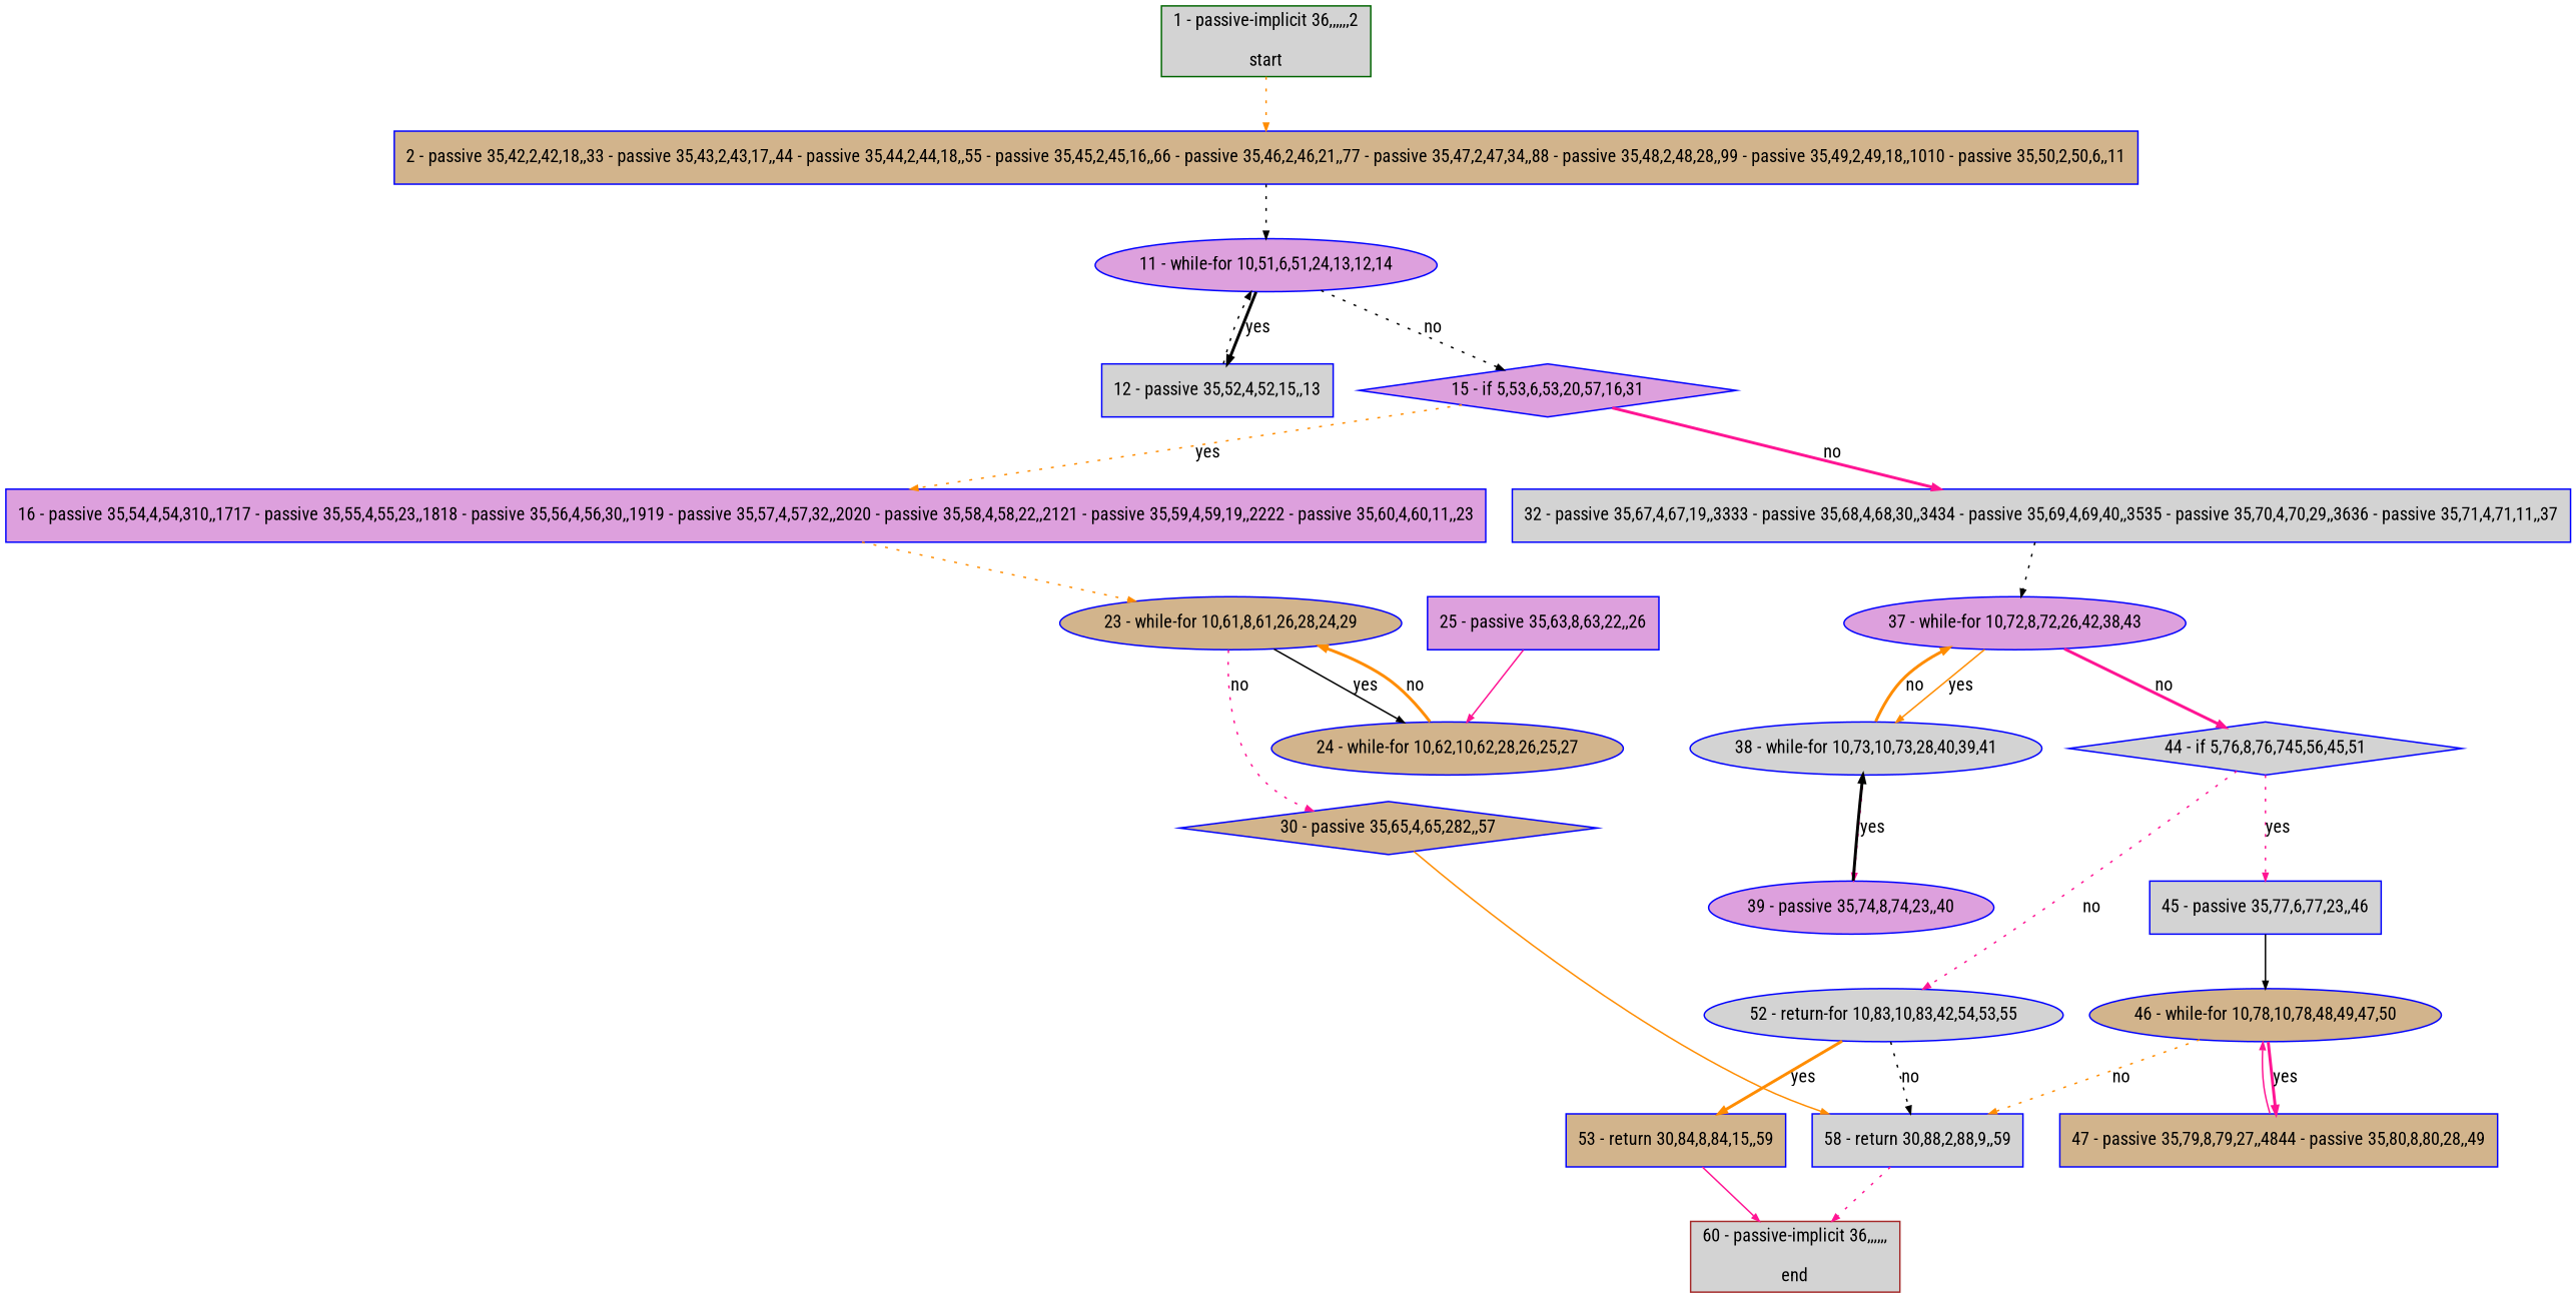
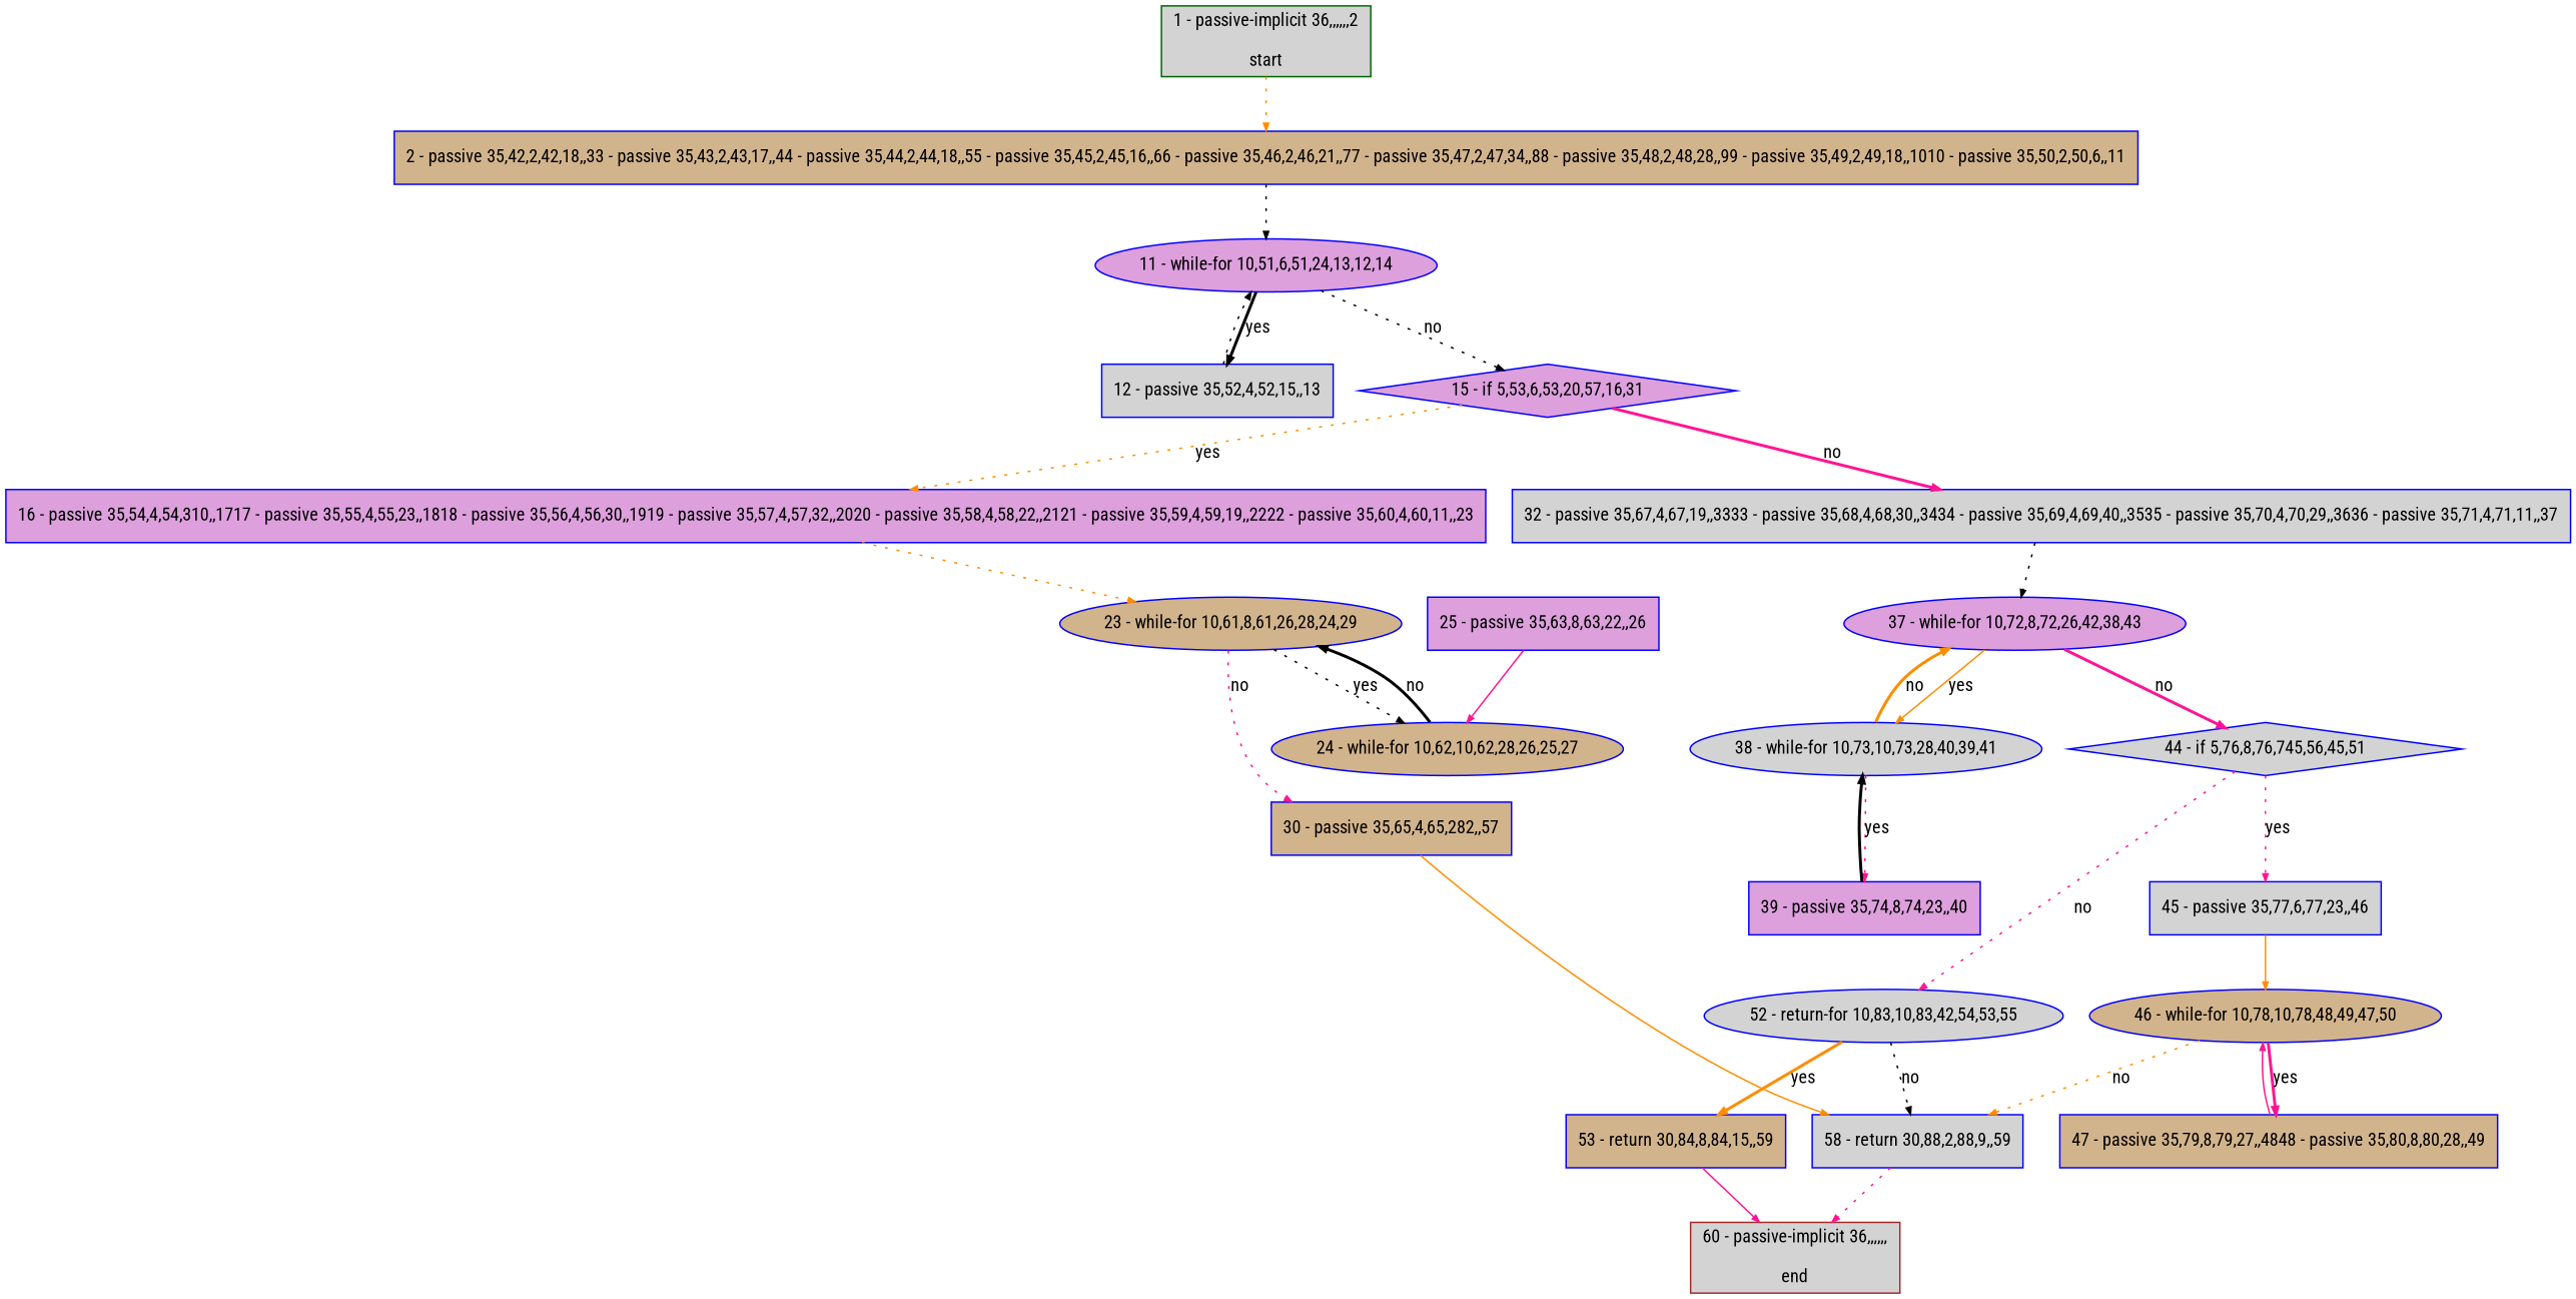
  digraph {
    bgcolor=white
    compound=true
    fillcolor="#FFFFCC"
    fontname="Roboto Condensed"
    fontsize=12
    pack=true
    packmode=clust
    style="rounded,filled"
    node [color="#0000ff" compound=true fillcolor=lightgrey fixedsize=false fontname="Roboto Condensed" fontsize=12 node_initialized=no shape=box style=filled]
    edge [arrowhead=normal arrowsize=0.5 arrowtail=none color=deeppink compound=true dir=forward fontcolor=black fontname="Roboto Condensed" fontsize=12 style=dotted]
    n1 [fillcolor=tan label="2 - passive 35,42,2,42,18,,33 - passive 35,43,2,43,17,,44 - passive 35,44,2,44,18,,55 - passive 35,45,2,45,16,,66 - passive 35,46,2,46,21,,77 - passive 35,47,2,47,34,,88 - passive 35,48,2,48,28,,99 - passive 35,49,2,49,18,,1010 - passive 35,50,2,50,6,,11"]
    n2 [fillcolor=plum label="11 - while-for 10,51,6,51,24,13,12,14" shape=oval]
    n3 [label="12 - passive 35,52,4,52,15,,13"]
    n4 [fillcolor=plum label="15 - if 5,53,6,53,20,57,16,31" shape=diamond]
    n5 [color="#006400" label="1 - passive-implicit 36,,,,,,2\n\nstart"]
    n6 [fillcolor=plum label="16 - passive 35,54,4,54,310,,1717 - passive 35,55,4,55,23,,1818 - passive 35,56,4,56,30,,1919 - passive 35,57,4,57,32,,2020 - passive 35,58,4,58,22,,2121 - passive 35,59,4,59,19,,2222 - passive 35,60,4,60,11,,23"]
    n7 [label="32 - passive 35,67,4,67,19,,3333 - passive 35,68,4,68,30,,3434 - passive 35,69,4,69,40,,3535 - passive 35,70,4,70,29,,3636 - passive 35,71,4,71,11,,37"]
    n8 [fillcolor=tan label="23 - while-for 10,61,8,61,26,28,24,29" shape=oval]
    n9 [fillcolor=plum label="37 - while-for 10,72,8,72,26,42,38,43" shape=oval]
    n10 [fillcolor=tan label="24 - while-for 10,62,10,62,28,26,25,27" shape=oval]
-   n11 [fillcolor=tan label="30 - passive 35,65,4,65,282,,57" shape=diamond]
+   n11 [fillcolor=tan label="30 - passive 35,65,4,65,282,,57"]
    n12 [label="38 - while-for 10,73,10,73,28,40,39,41" shape=oval]
    n13 [label="44 - if 5,76,8,76,745,56,45,51" shape=diamond]
    n14 [label="58 - return 30,88,2,88,9,,59"]
    n15 [fillcolor=plum label="25 - passive 35,63,8,63,22,,26"]
    n16 [color="#a52a2a" label="60 - passive-implicit 36,,,,,,\n\nend"]
-   n17 [fillcolor=plum label="39 - passive 35,74,8,74,23,,40" shape=ellipse]
+   n17 [fillcolor=plum label="39 - passive 35,74,8,74,23,,40"]
    n18 [label="45 - passive 35,77,6,77,23,,46"]
    n19 [label="52 - return-for 10,83,10,83,42,54,53,55" shape=oval]
    n20 [fillcolor=tan label="46 - while-for 10,78,10,78,48,49,47,50" shape=oval]
    n21 [fillcolor=tan label="53 - return 30,84,8,84,15,,59"]
-   n22 [fillcolor=tan label="47 - passive 35,79,8,79,27,,4844 - passive 35,80,8,80,28,,49"]
+   n22 [fillcolor=tan label="47 - passive 35,79,8,79,27,,4848 - passive 35,80,8,80,28,,49"]
    n1 -> n2 [color=black]
    n2 -> n3 [color=black label=yes style=bold]
    n2 -> n4 [color=black label=no]
    n3 -> n2 [color=black]
    n4 -> n6 [color=darkorange label=yes]
    n4 -> n7 [label=no style=bold]
    n5 -> n1 [color=darkorange]
    n6 -> n8 [color=darkorange]
    n7 -> n9 [color=black]
-   n8 -> n10 [color=black label=yes style=solid]
+   n8 -> n10 [color=black label=yes]
    n8 -> n11 [label=no]
    n9 -> n12 [color=darkorange label=yes style=solid]
    n9 -> n13 [label=no style=bold]
-   n10 -> n8 [color=darkorange label=no style=bold]
+   n10 -> n8 [color=black label=no style=bold]
    n11 -> n14 [color=darkorange style=solid]
    n12 -> n9 [color=darkorange label=no style=bold]
    n12 -> n17 [label=yes]
    n13 -> n18 [label=yes]
    n13 -> n19 [label=no]
    n14 -> n16
    n15 -> n10 [style=solid]
    n17 -> n12 [color=black style=bold]
-   n18 -> n20 [color=black style=solid]
+   n18 -> n20 [color=darkorange style=solid]
    n19 -> n14 [color=black label=no]
    n19 -> n21 [color=darkorange label=yes style=bold]
    n20 -> n14 [color=darkorange label=no]
    n20 -> n22 [label=yes style=bold]
    n21 -> n16 [style=solid]
    n22 -> n20 [style=solid]
  }
